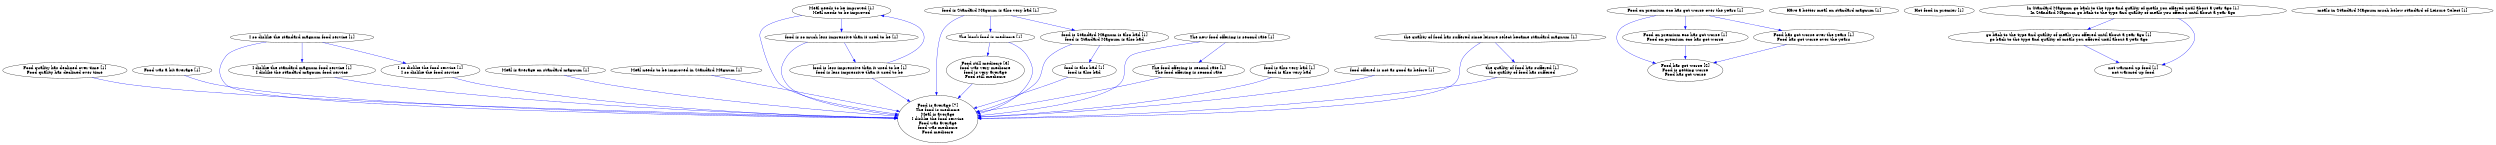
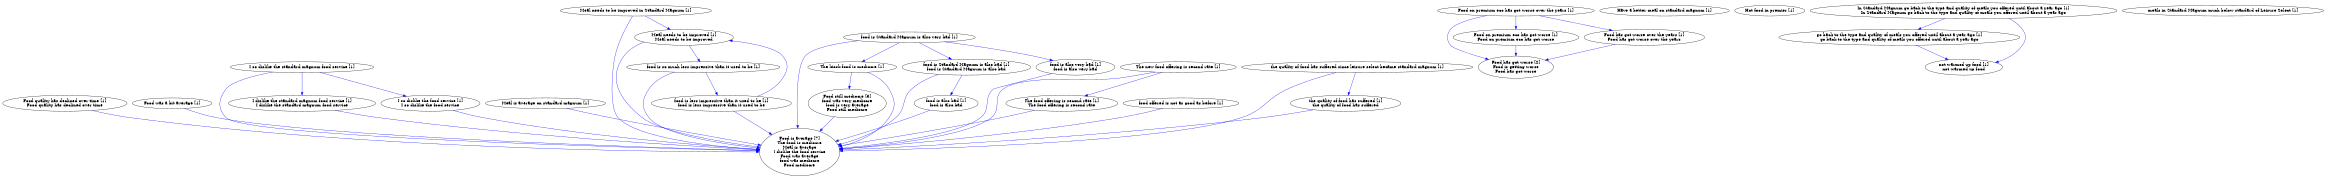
  digraph {
    edge [color=blue]
    "Food still mediocre [3]\nfood was very mediocre\nfood is very average\nFood still mediocre"
    "Food is average [7]\nThe food is mediocre\nMeal is average\nI dislike the food service\nFood was average\nfood was mediocre\nFood mediocre"
    "Food quality has declined over time [1]\nFood quality has declined over time"
    "Food on premium eco has got worse over the years [1]"
    "Food has got worse [2]\nFood is getting worse\nFood has got worse"
    "Food on premium eco has got worse [1]\nFood on premium eco has got worse"
    "Food has got worse over the years [1]\nFood has got worse over the years"
    "Food was a bit average [1]"
    "Have a better meal on standard magnum [1]"
    "Hot food in premier [1]"
    "I so dislike the standard magnum food service [1]"
    "I dislike the standard magnum food service [1]\nI dislike the standard magnum food service"
    "I so dislike the food service [1]\nI so dislike the food service"
    "In Standard Magnum go back to the type and quality of meals you offered until about a year ago [1]\nIn Standard Magnum go back to the type and quality of meals you offered until about a year ago"
    "go back to the type and quality of meals you offered until about a year ago [1]\ngo back to the type and quality of meals you offered until about a year ago"
    "not warmed up food [1]\nnot warmed up food"
    "Meal is average on standard magnum [1]"
    "Meal needs to be improved in Standard Magnum [1]"
    "Meal needs to be improved [1]\nMeal needs to be improved"
    "food is so much less impressive than it used to be [1]"
    "The kiosk food is mediocre [1]"
    "The new food offering is second rate [1]"
    "The food offering is second rate [1]\nThe food offering is second rate"
    "food is Standard Magnum is also very bad [1]"
    "food is Standard Magnum is also bad [1]\nfood is Standard Magnum is also bad"
    "food is also very bad [1]\nfood is also very bad"
    "food is also bad [1]\nfood is also bad"
    "food is less impressive than it used to be [1]\nfood is less impressive than it used to be"
    "food offered is not as good as before [1]"
    "meals in Standard Magnum much below standard of Leisure Select [1]"
    "the quality of food has suffered since leisure select became standard magnum [1]"
    "the quality of food has suffered [1]\nthe quality of food has suffered"
    "Food still mediocre [3]\nfood was very mediocre\nfood is very average\nFood still mediocre" -> "Food is average [7]\nThe food is mediocre\nMeal is average\nI dislike the food service\nFood was average\nfood was mediocre\nFood mediocre"
    "Food quality has declined over time [1]\nFood quality has declined over time" -> "Food is average [7]\nThe food is mediocre\nMeal is average\nI dislike the food service\nFood was average\nfood was mediocre\nFood mediocre"
    "Food on premium eco has got worse over the years [1]" -> "Food has got worse [2]\nFood is getting worse\nFood has got worse"
    "Food on premium eco has got worse over the years [1]" -> "Food on premium eco has got worse [1]\nFood on premium eco has got worse"
    "Food on premium eco has got worse over the years [1]" -> "Food has got worse over the years [1]\nFood has got worse over the years"
    "Food on premium eco has got worse [1]\nFood on premium eco has got worse" -> "Food has got worse [2]\nFood is getting worse\nFood has got worse"
    "Food has got worse over the years [1]\nFood has got worse over the years" -> "Food has got worse [2]\nFood is getting worse\nFood has got worse"
    "Food was a bit average [1]" -> "Food is average [7]\nThe food is mediocre\nMeal is average\nI dislike the food service\nFood was average\nfood was mediocre\nFood mediocre"
    "I so dislike the standard magnum food service [1]" -> "Food is average [7]\nThe food is mediocre\nMeal is average\nI dislike the food service\nFood was average\nfood was mediocre\nFood mediocre"
    "I so dislike the standard magnum food service [1]" -> "I dislike the standard magnum food service [1]\nI dislike the standard magnum food service"
    "I so dislike the standard magnum food service [1]" -> "I so dislike the food service [1]\nI so dislike the food service"
    "I dislike the standard magnum food service [1]\nI dislike the standard magnum food service" -> "Food is average [7]\nThe food is mediocre\nMeal is average\nI dislike the food service\nFood was average\nfood was mediocre\nFood mediocre"
    "I so dislike the food service [1]\nI so dislike the food service" -> "Food is average [7]\nThe food is mediocre\nMeal is average\nI dislike the food service\nFood was average\nfood was mediocre\nFood mediocre"
    "In Standard Magnum go back to the type and quality of meals you offered until about a year ago [1]\nIn Standard Magnum go back to the type and quality of meals you offered until about a year ago" -> "go back to the type and quality of meals you offered until about a year ago [1]\ngo back to the type and quality of meals you offered until about a year ago"
    "In Standard Magnum go back to the type and quality of meals you offered until about a year ago [1]\nIn Standard Magnum go back to the type and quality of meals you offered until about a year ago" -> "not warmed up food [1]\nnot warmed up food"
    "go back to the type and quality of meals you offered until about a year ago [1]\ngo back to the type and quality of meals you offered until about a year ago" -> "not warmed up food [1]\nnot warmed up food"
    "Meal is average on standard magnum [1]" -> "Food is average [7]\nThe food is mediocre\nMeal is average\nI dislike the food service\nFood was average\nfood was mediocre\nFood mediocre"
    "Meal needs to be improved in Standard Magnum [1]" -> "Food is average [7]\nThe food is mediocre\nMeal is average\nI dislike the food service\nFood was average\nfood was mediocre\nFood mediocre"
+   "Meal needs to be improved in Standard Magnum [1]" -> "Meal needs to be improved [1]\nMeal needs to be improved"
    "Meal needs to be improved [1]\nMeal needs to be improved" -> "Food is average [7]\nThe food is mediocre\nMeal is average\nI dislike the food service\nFood was average\nfood was mediocre\nFood mediocre"
    "Meal needs to be improved [1]\nMeal needs to be improved" -> "food is so much less impressive than it used to be [1]"
    "food is so much less impressive than it used to be [1]" -> "Food is average [7]\nThe food is mediocre\nMeal is average\nI dislike the food service\nFood was average\nfood was mediocre\nFood mediocre"
    "food is so much less impressive than it used to be [1]" -> "food is less impressive than it used to be [1]\nfood is less impressive than it used to be"
    "The kiosk food is mediocre [1]" -> "Food still mediocre [3]\nfood was very mediocre\nfood is very average\nFood still mediocre"
    "The kiosk food is mediocre [1]" -> "Food is average [7]\nThe food is mediocre\nMeal is average\nI dislike the food service\nFood was average\nfood was mediocre\nFood mediocre"
    "The new food offering is second rate [1]" -> "Food is average [7]\nThe food is mediocre\nMeal is average\nI dislike the food service\nFood was average\nfood was mediocre\nFood mediocre"
    "The new food offering is second rate [1]" -> "The food offering is second rate [1]\nThe food offering is second rate"
    "The food offering is second rate [1]\nThe food offering is second rate" -> "Food is average [7]\nThe food is mediocre\nMeal is average\nI dislike the food service\nFood was average\nfood was mediocre\nFood mediocre"
    "food is Standard Magnum is also very bad [1]" -> "Food is average [7]\nThe food is mediocre\nMeal is average\nI dislike the food service\nFood was average\nfood was mediocre\nFood mediocre"
    "food is Standard Magnum is also very bad [1]" -> "The kiosk food is mediocre [1]"
    "food is Standard Magnum is also very bad [1]" -> "food is Standard Magnum is also bad [1]\nfood is Standard Magnum is also bad"
+   "food is Standard Magnum is also very bad [1]" -> "food is also very bad [1]\nfood is also very bad"
    "food is Standard Magnum is also bad [1]\nfood is Standard Magnum is also bad" -> "Food is average [7]\nThe food is mediocre\nMeal is average\nI dislike the food service\nFood was average\nfood was mediocre\nFood mediocre"
    "food is Standard Magnum is also bad [1]\nfood is Standard Magnum is also bad" -> "food is also bad [1]\nfood is also bad"
    "food is also very bad [1]\nfood is also very bad" -> "Food is average [7]\nThe food is mediocre\nMeal is average\nI dislike the food service\nFood was average\nfood was mediocre\nFood mediocre"
    "food is also bad [1]\nfood is also bad" -> "Food is average [7]\nThe food is mediocre\nMeal is average\nI dislike the food service\nFood was average\nfood was mediocre\nFood mediocre"
    "food is less impressive than it used to be [1]\nfood is less impressive than it used to be" -> "Food is average [7]\nThe food is mediocre\nMeal is average\nI dislike the food service\nFood was average\nfood was mediocre\nFood mediocre"
    "food is less impressive than it used to be [1]\nfood is less impressive than it used to be" -> "Meal needs to be improved [1]\nMeal needs to be improved"
    "food offered is not as good as before [1]" -> "Food is average [7]\nThe food is mediocre\nMeal is average\nI dislike the food service\nFood was average\nfood was mediocre\nFood mediocre"
    "the quality of food has suffered since leisure select became standard magnum [1]" -> "Food is average [7]\nThe food is mediocre\nMeal is average\nI dislike the food service\nFood was average\nfood was mediocre\nFood mediocre"
    "the quality of food has suffered since leisure select became standard magnum [1]" -> "the quality of food has suffered [1]\nthe quality of food has suffered"
    "the quality of food has suffered [1]\nthe quality of food has suffered" -> "Food is average [7]\nThe food is mediocre\nMeal is average\nI dislike the food service\nFood was average\nfood was mediocre\nFood mediocre"
  }
